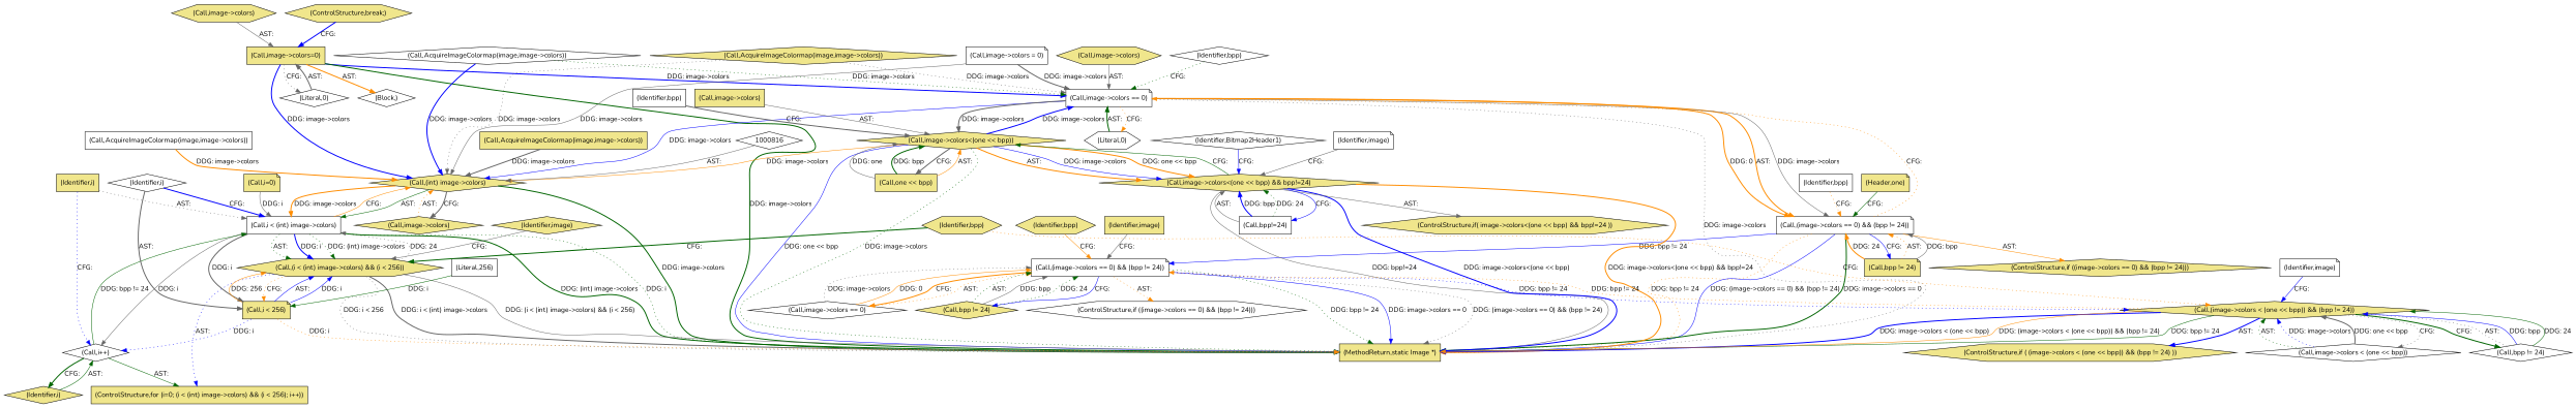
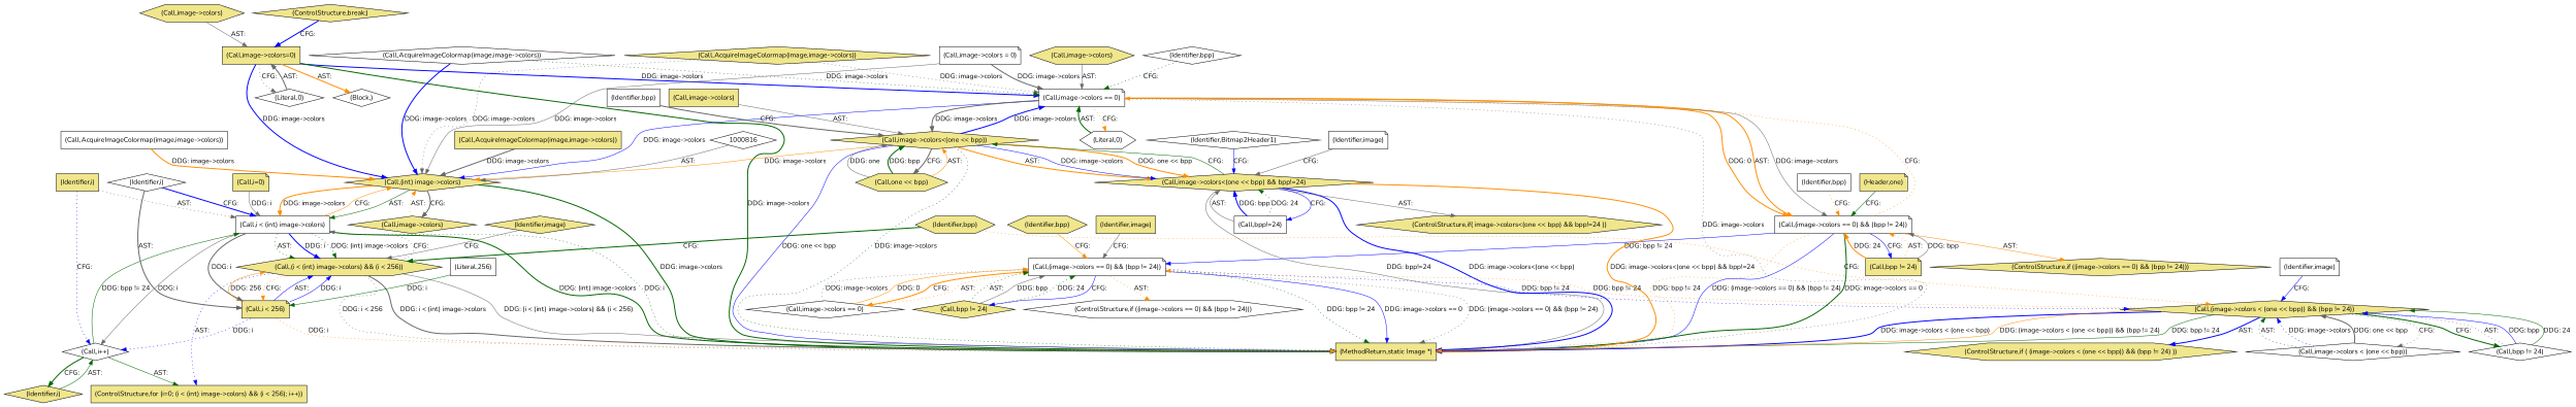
  digraph {
    fontname=Nunito
    node [fillcolor=khaki fontname=Nunito shape=diamond style=filled]
    edge [color=gray40 fontname=Nunito style=solid]
    n1 [label="(Call,image->colors=0)" shape=box]
    n2 [label="(Call,(int) image->colors)"]
    n3 [fillcolor=white label="(Call,image->colors == 0)" shape=note]
    n4 [fillcolor=white label="(Literal,0)"]
    n5 [label="(MethodReturn,static Image *)" shape=box]
    n6 [fillcolor=white label="(Block,)"]
    n7 [fillcolor=white label="(Call,i < (int) image->colors)" shape=box]
    n8 [label="(Call,image->colors)"]
    n9 [fillcolor=white label="(Call,(image->colors == 0) && (bpp != 24))" shape=note]
    n10 [label="(Call,image->colors<(one << bpp))"]
    n11 [fillcolor=white label="(Literal,0)" shape=hexagon]
    n12 [label="(Call,(i < (int) image->colors) && (i < 256))" shape=hexagon]
    n13 [label="(Call,i < 256)" shape=note]
    n14 [fillcolor=white label="(Call,i++)"]
    n15 [label="(ControlStructure,for (i=0; (i < (int) image->colors) && (i < 256); i++))" shape=box]
    n16 [label="(Identifier,i)"]
    n17 [fillcolor=white label="(Literal,256)" shape=box]
    n18 [fillcolor=white label="(Call,(image->colors == 0) && (bpp != 24))" shape=note]
    n19 [label="(ControlStructure,if ((image->colors == 0) && (bpp != 24)))"]
    n20 [label="(Call,bpp != 24)" shape=note]
    n21 [label="(Call,image->colors<(one << bpp) && bpp!=24)"]
-   n22 [label="(Call,one << bpp)" shape=box]
+   n22 [label="(Call,one << bpp)" shape=hexagon]
    n23 [label="(Call,(image->colors < (one << bpp)) && (bpp != 24))"]
    n24 [fillcolor=white label="(ControlStructure,if ((image->colors == 0) && (bpp != 24)))" shape=hexagon]
    n25 [fillcolor=white label="(Call,image->colors == 0)"]
    n26 [label="(Call,bpp != 24)"]
    n27 [fillcolor=white label="(Call,bpp != 24)"]
    n28 [label="(ControlStructure,if ( (image->colors < (one << bpp)) && (bpp != 24) ))" shape=hexagon]
    n29 [fillcolor=white label="(Call,image->colors < (one << bpp))"]
    n30 [label="(ControlStructure,if( image->colors<(one << bpp) && bpp!=24 ))" shape=hexagon]
    n31 [fillcolor=white label="(Call,bpp!=24)" shape=box]
    n32 [fillcolor=white label="(Identifier,bpp)" shape=box]
    n33 [label="(Call,AcquireImageColormap(image,image->colors))"]
    n34 [label="(Identifier,bpp)" shape=hexagon]
    n35 [label="(Identifier,image)"]
    n36 [fillcolor=white label="(Call,AcquireImageColormap(image,image->colors))"]
    n37 [label="(Identifier,bpp)" shape=hexagon]
    n38 [label="(Identifier,i)" shape=box]
    n39 [label="(Call,i=0)" shape=note]
    n40 [label="(Call,image->colors)" shape=hexagon]
    n41 [label="(Call,AcquireImageColormap(image,image->colors))" shape=box]
    n42 [label="(Call,image->colors)" shape=box]
    n43 [fillcolor=white label="(Call,AcquireImageColormap(image,image->colors))" shape=box]
    n44 [fillcolor=white label="(Identifier,Bitmap2Header1)"]
    n45 [label="(Call,image->colors)" shape=hexagon]
    n46 [label="(Header,one)" shape=note]
    n47 [fillcolor=white label="(Identifier,image)" shape=note]
    n48 [fillcolor=white label="(Identifier,bpp)"]
-   n49 [label="(ControlStructure,break;)" shape=hexagon]
+   n49 [label="(ControlStructure,break;)"]
    n50 [fillcolor=white label="(Identifier,image)" shape=note]
    n51 [fillcolor=white label="(Identifier,i)"]
    n52 [fillcolor=white label="(Identifier,bpp)" shape=box]
    n53 [fillcolor=white label="(Call,image->colors = 0)" shape=note]
    n54 [label="(Identifier,image)" shape=box]
    1000816 [fillcolor=white]
    n1 -> n2 [color=blue label="DDG: image->colors" style=bold]
    n1 -> n3 [color=blue label="DDG: image->colors" style=bold]
    n1 -> n4 [label="CFG: " style=dotted]
    n1 -> n5 [color=darkgreen label="DDG: image->colors" style=bold]
    n1 -> n6 [color=darkorange label="AST: " style=bold]
    n2 -> n5 [color=darkgreen label="DDG: image->colors" style=bold]
    n2 -> n7 [color=darkgreen label="AST: "]
    n2 -> n7 [color=darkorange label="DDG: image->colors" style=bold]
    n2 -> n8 [label="CFG: " style=bold]
    n3 -> n2 [color=blue label="DDG: image->colors"]
    n3 -> n5 [label="DDG: image->colors" style=dotted]
    n3 -> n9 [color=darkorange label="AST: " style=bold]
    n3 -> n9 [label="DDG: image->colors"]
    n3 -> n9 [color=darkorange label="DDG: 0" style=bold]
    n3 -> n10 [label="DDG: image->colors" style=bold]
    n3 -> n11 [color=darkorange label="CFG: " style=dotted]
    n4 -> n1 [label="AST: " style=bold]
    n7 -> n2 [color=darkorange label="CFG: "]
    n7 -> n5 [color=darkgreen label="DDG: i" style=dotted]
    n7 -> n5 [color=darkgreen label="DDG: (int) image->colors" style=bold]
    n7 -> n12 [color=darkgreen label="AST: " style=dotted]
    n7 -> n12 [color=blue label="DDG: i" style=bold]
    n7 -> n12 [color=darkgreen label="DDG: (int) image->colors" style=dotted]
    n7 -> n13 [label="DDG: i" style=bold]
    n7 -> n14 [label="DDG: i"]
    n8 -> n2 [color=darkorange label="AST: " style=dotted]
    n9 -> n3 [color=darkorange label="CFG: " style=dotted]
    n9 -> n5 [color=darkorange label="DDG: bpp != 24" style=dotted]
    n9 -> n5 [color=blue label="DDG: (image->colors == 0) && (bpp != 24)"]
    n9 -> n5 [color=darkgreen label="DDG: image->colors == 0" style=bold]
    n9 -> n18 [color=blue label="DDG: bpp != 24"]
    n9 -> n19 [color=darkorange label="AST: "]
    n9 -> n20 [color=blue label="CFG: "]
    n10 -> n2 [color=darkorange label="DDG: image->colors"]
    n10 -> n3 [color=blue label="DDG: image->colors" style=bold]
    n10 -> n5 [color=darkgreen label="DDG: image->colors" style=dotted]
    n10 -> n5 [color=blue label="DDG: one << bpp"]
    n10 -> n21 [color=darkorange label="AST: " style=bold]
    n10 -> n21 [color=blue label="DDG: image->colors"]
    n10 -> n21 [color=darkorange label="DDG: one << bpp" style=bold]
    n10 -> n22 [label="CFG: " style=bold]
    n11 -> n3 [color=darkgreen label="AST: " style=bold]
    n12 -> n5 [label="DDG: i < 256" style=dotted]
    n12 -> n5 [label="DDG: i < (int) image->colors" style=bold]
    n12 -> n5 [label="DDG: (i < (int) image->colors) && (i < 256)"]
-   n12 -> n7 [label="DDG: 24" style=dotted]
+   n12 -> n7 [label="CFG: " style=dotted]
    n12 -> n13 [color=darkorange label="CFG: " style=dotted]
    n12 -> n15 [color=blue label="AST: " style=dotted]
    n13 -> n5 [color=darkorange label="DDG: i" style=dotted]
    n13 -> n12 [color=blue label="AST: "]
    n13 -> n12 [color=blue label="DDG: i"]
    n13 -> n12 [color=darkorange label="DDG: 256"]
    n13 -> n14 [color=blue label="DDG: i" style=dotted]
    n14 -> n7 [color=darkgreen label="DDG: bpp != 24"]
    n14 -> n15 [color=darkgreen label="AST: "]
    n14 -> n16 [color=darkgreen label="CFG: " style=bold]
    n16 -> n14 [color=darkgreen label="AST: "]
    n17 -> n13 [color=darkgreen label="DDG: i"]
    n18 -> n5 [color=darkgreen label="DDG: bpp != 24" style=dotted]
    n18 -> n5 [color=blue label="DDG: image->colors == 0"]
    n18 -> n5 [label="DDG: (image->colors == 0) && (bpp != 24)" style=dotted]
    n18 -> n23 [color=blue label="DDG: bpp != 24" style=dotted]
    n18 -> n24 [color=darkorange label="AST: " style=dotted]
    n18 -> n25 [color=darkorange label="CFG: " style=bold]
    n18 -> n26 [color=blue label="CFG: "]
    n20 -> n9 [color=darkorange label="AST: " style=dotted]
    n20 -> n9 [label="DDG: bpp"]
    n20 -> n9 [color=darkorange label="DDG: 24" style=bold]
    n21 -> n5 [color=darkorange label="DDG: image->colors<(one << bpp) && bpp!=24" style=bold]
    n21 -> n5 [label="DDG: bpp!=24"]
    n21 -> n5 [color=blue label="DDG: image->colors<(one << bpp)" style=bold]
    n21 -> n10 [color=darkgreen label="CFG: "]
    n21 -> n30 [label="AST: "]
    n21 -> n31 [color=blue label="CFG: "]
    n22 -> n10 [color=darkorange label="AST: "]
    n22 -> n10 [label="DDG: one"]
    n22 -> n10 [color=darkgreen label="DDG: bpp" style=bold]
    n23 -> n5 [color=darkgreen label="DDG: bpp != 24"]
    n23 -> n5 [color=blue label="DDG: image->colors < (one << bpp)" style=bold]
    n23 -> n5 [color=darkorange label="DDG: (image->colors < (one << bpp)) && (bpp != 24)"]
    n23 -> n18 [color=darkorange label="DDG: bpp != 24" style=dotted]
    n23 -> n27 [color=darkgreen label="CFG: " style=bold]
    n23 -> n28 [color=blue label="AST: " style=bold]
    n23 -> n29 [label="CFG: " style=dotted]
    n25 -> n18 [color=darkorange label="AST: " style=dotted]
    n25 -> n18 [label="DDG: image->colors" style=dotted]
    n25 -> n18 [color=darkorange label="DDG: 0"]
    n26 -> n18 [color=darkgreen label="AST: " style=dotted]
    n26 -> n18 [label="DDG: bpp"]
    n26 -> n18 [color=darkgreen label="DDG: 24" style=dotted]
    n27 -> n23 [label="AST: " style=dotted]
    n27 -> n23 [color=blue label="DDG: bpp"]
    n27 -> n23 [color=darkgreen label="DDG: 24"]
    n29 -> n23 [color=darkgreen label="AST: " style=dotted]
    n29 -> n23 [color=blue label="DDG: image->colors" style=dotted]
    n29 -> n23 [label="DDG: one << bpp" style=bold]
    n31 -> n21 [label="AST: "]
    n31 -> n21 [color=blue label="DDG: bpp" style=bold]
    n31 -> n21 [color=darkgreen label="DDG: 24" style=dotted]
    n32 -> n9 [color=darkorange label="CFG: " style=dotted]
    n33 -> n2 [label="DDG: image->colors" style=dotted]
    n33 -> n3 [label="DDG: image->colors" style=dotted]
    n34 -> n12 [color=darkgreen label="CFG: " style=bold]
    n34 -> n23 [color=darkorange label="CFG: " style=dotted]
    n35 -> n12 [label="CFG: "]
    n36 -> n2 [color=blue label="DDG: image->colors" style=bold]
    n36 -> n3 [color=darkgreen label="DDG: image->colors" style=dotted]
    n37 -> n18 [color=darkorange label="CFG: "]
    n38 -> n7 [label="AST: " style=dotted]
    n38 -> n14 [color=blue label="CFG: " style=dotted]
    n39 -> n7 [label="DDG: i"]
    n40 -> n1 [label="AST: "]
    n41 -> n2 [label="DDG: image->colors" style=bold]
    n42 -> n10 [label="AST: "]
    n43 -> n2 [color=darkorange label="DDG: image->colors" style=bold]
    n44 -> n21 [color=blue label="CFG: "]
    n45 -> n3 [label="AST: "]
    n46 -> n9 [color=darkgreen label="CFG: "]
    n47 -> n23 [color=blue label="CFG: "]
    n48 -> n3 [color=darkgreen label="CFG: " style=dotted]
    n49 -> n1 [color=blue label="CFG: " style=bold]
    n50 -> n21 [label="CFG: "]
    n51 -> n7 [color=blue label="CFG: " style=bold]
    n51 -> n13 [label="AST: " style=bold]
    n52 -> n10 [label="CFG: " style=bold]
    n53 -> n2 [label="DDG: image->colors"]
    n53 -> n3 [label="DDG: image->colors" style=bold]
    n54 -> n18 [label="CFG: "]
    1000816 -> n2 [label="AST: "]
  }
